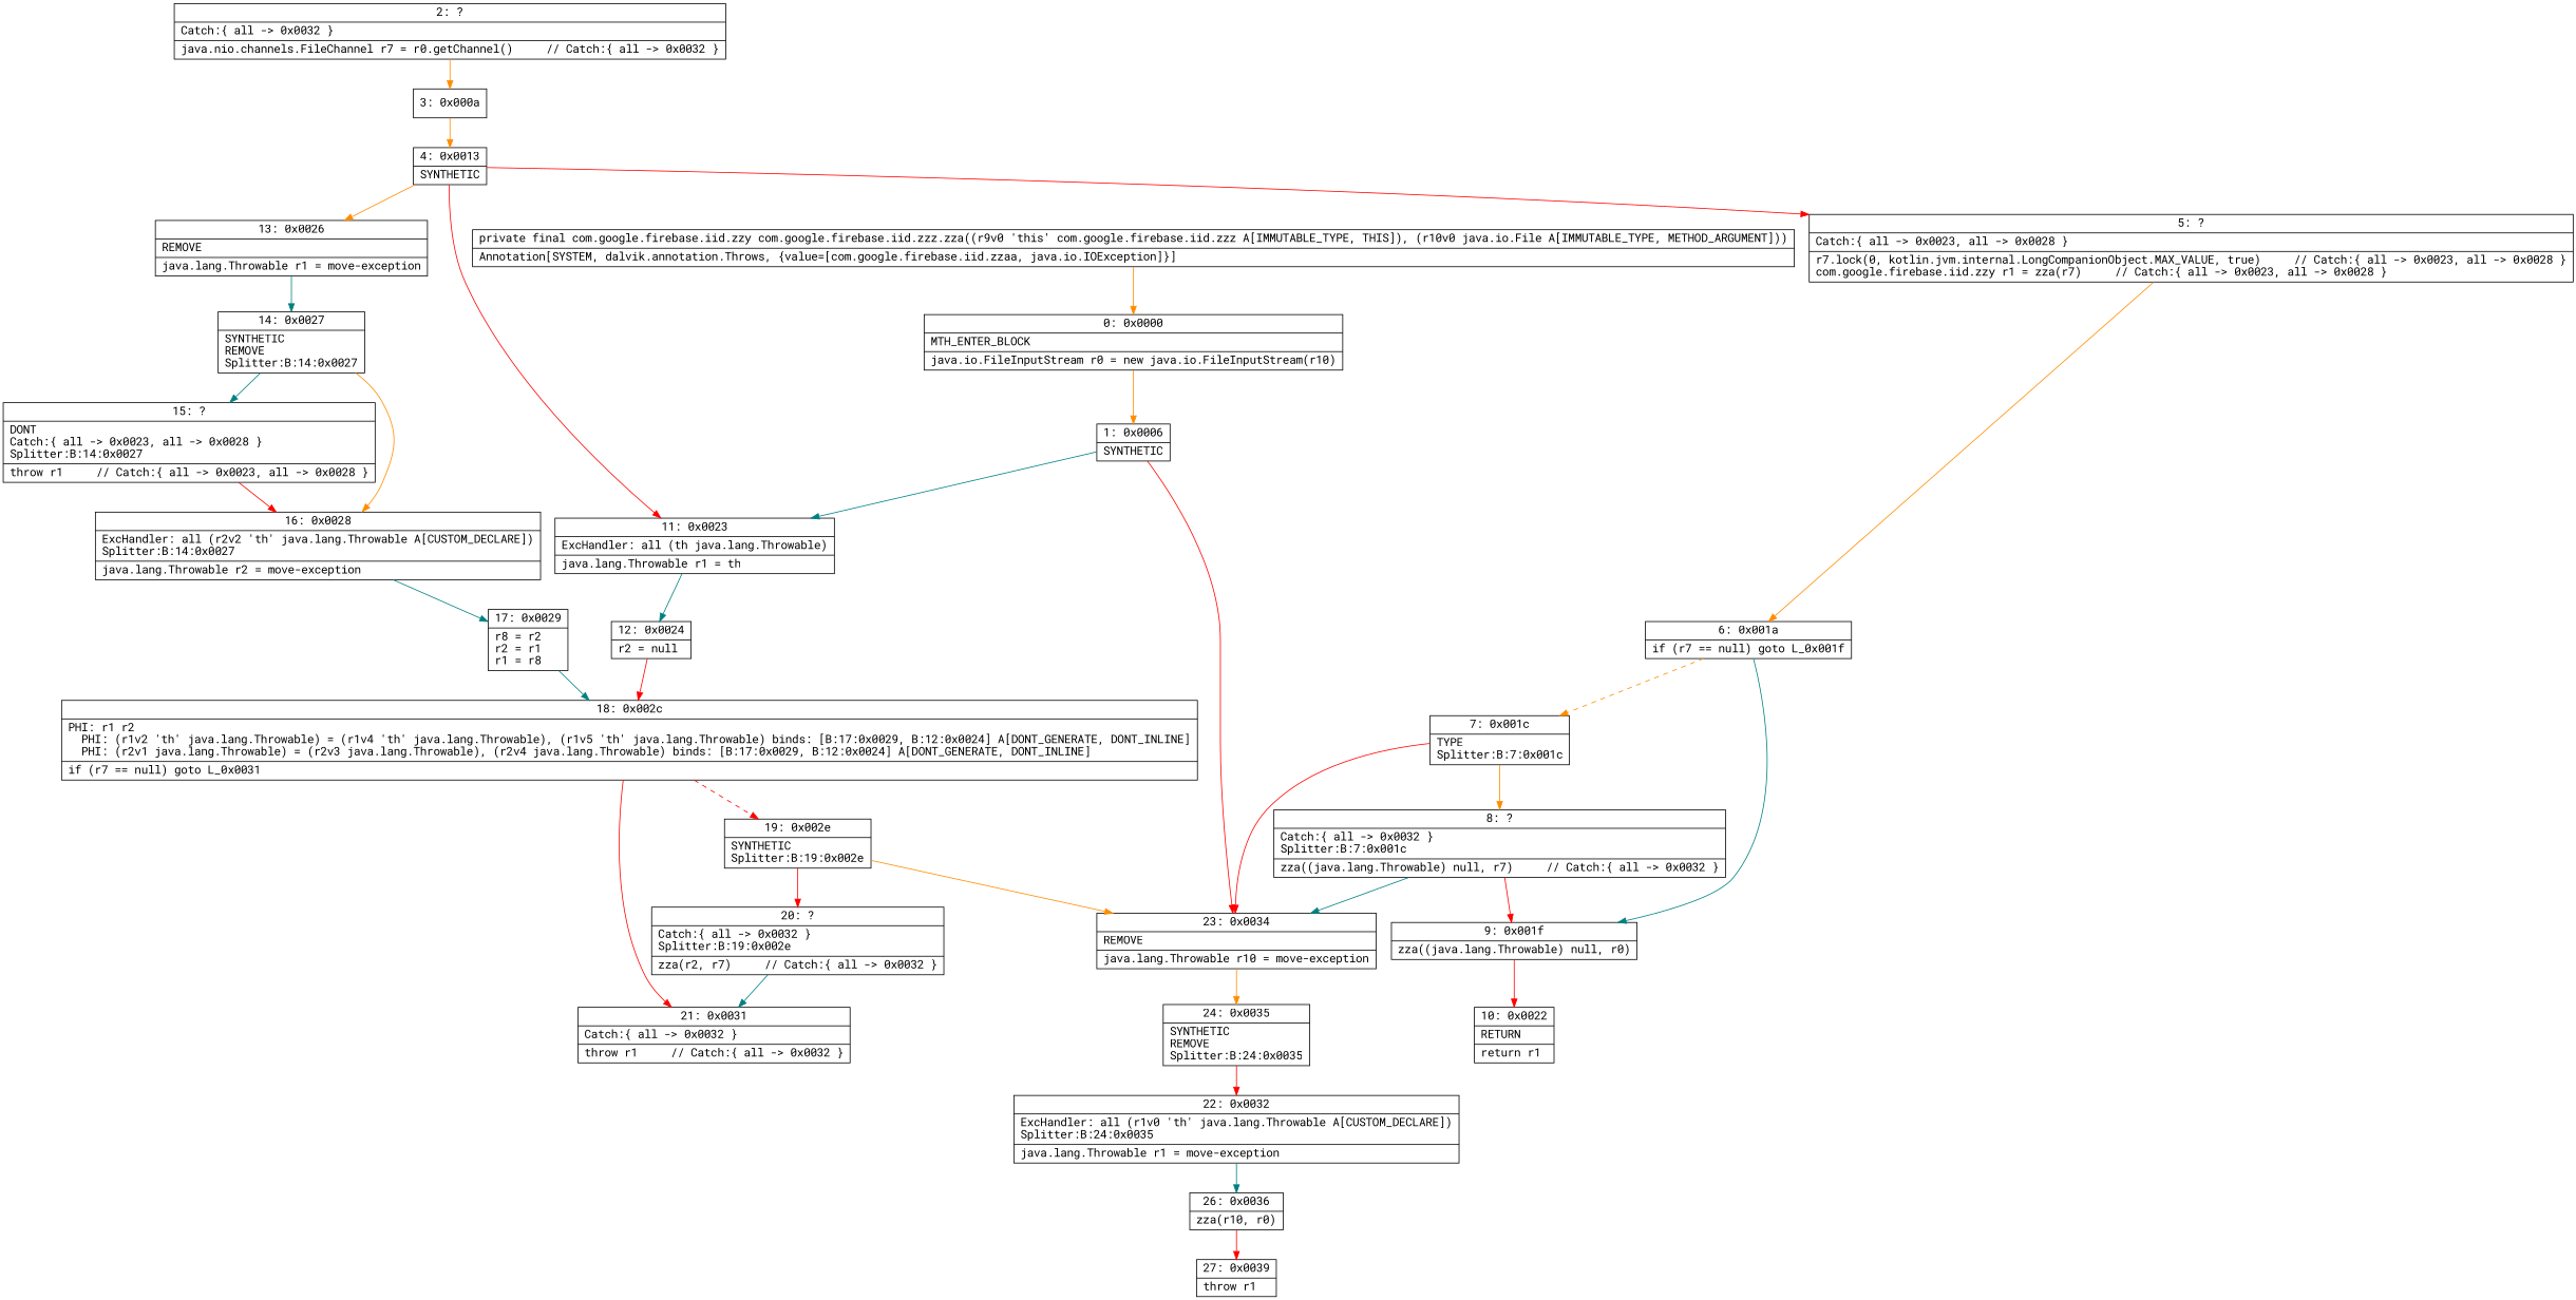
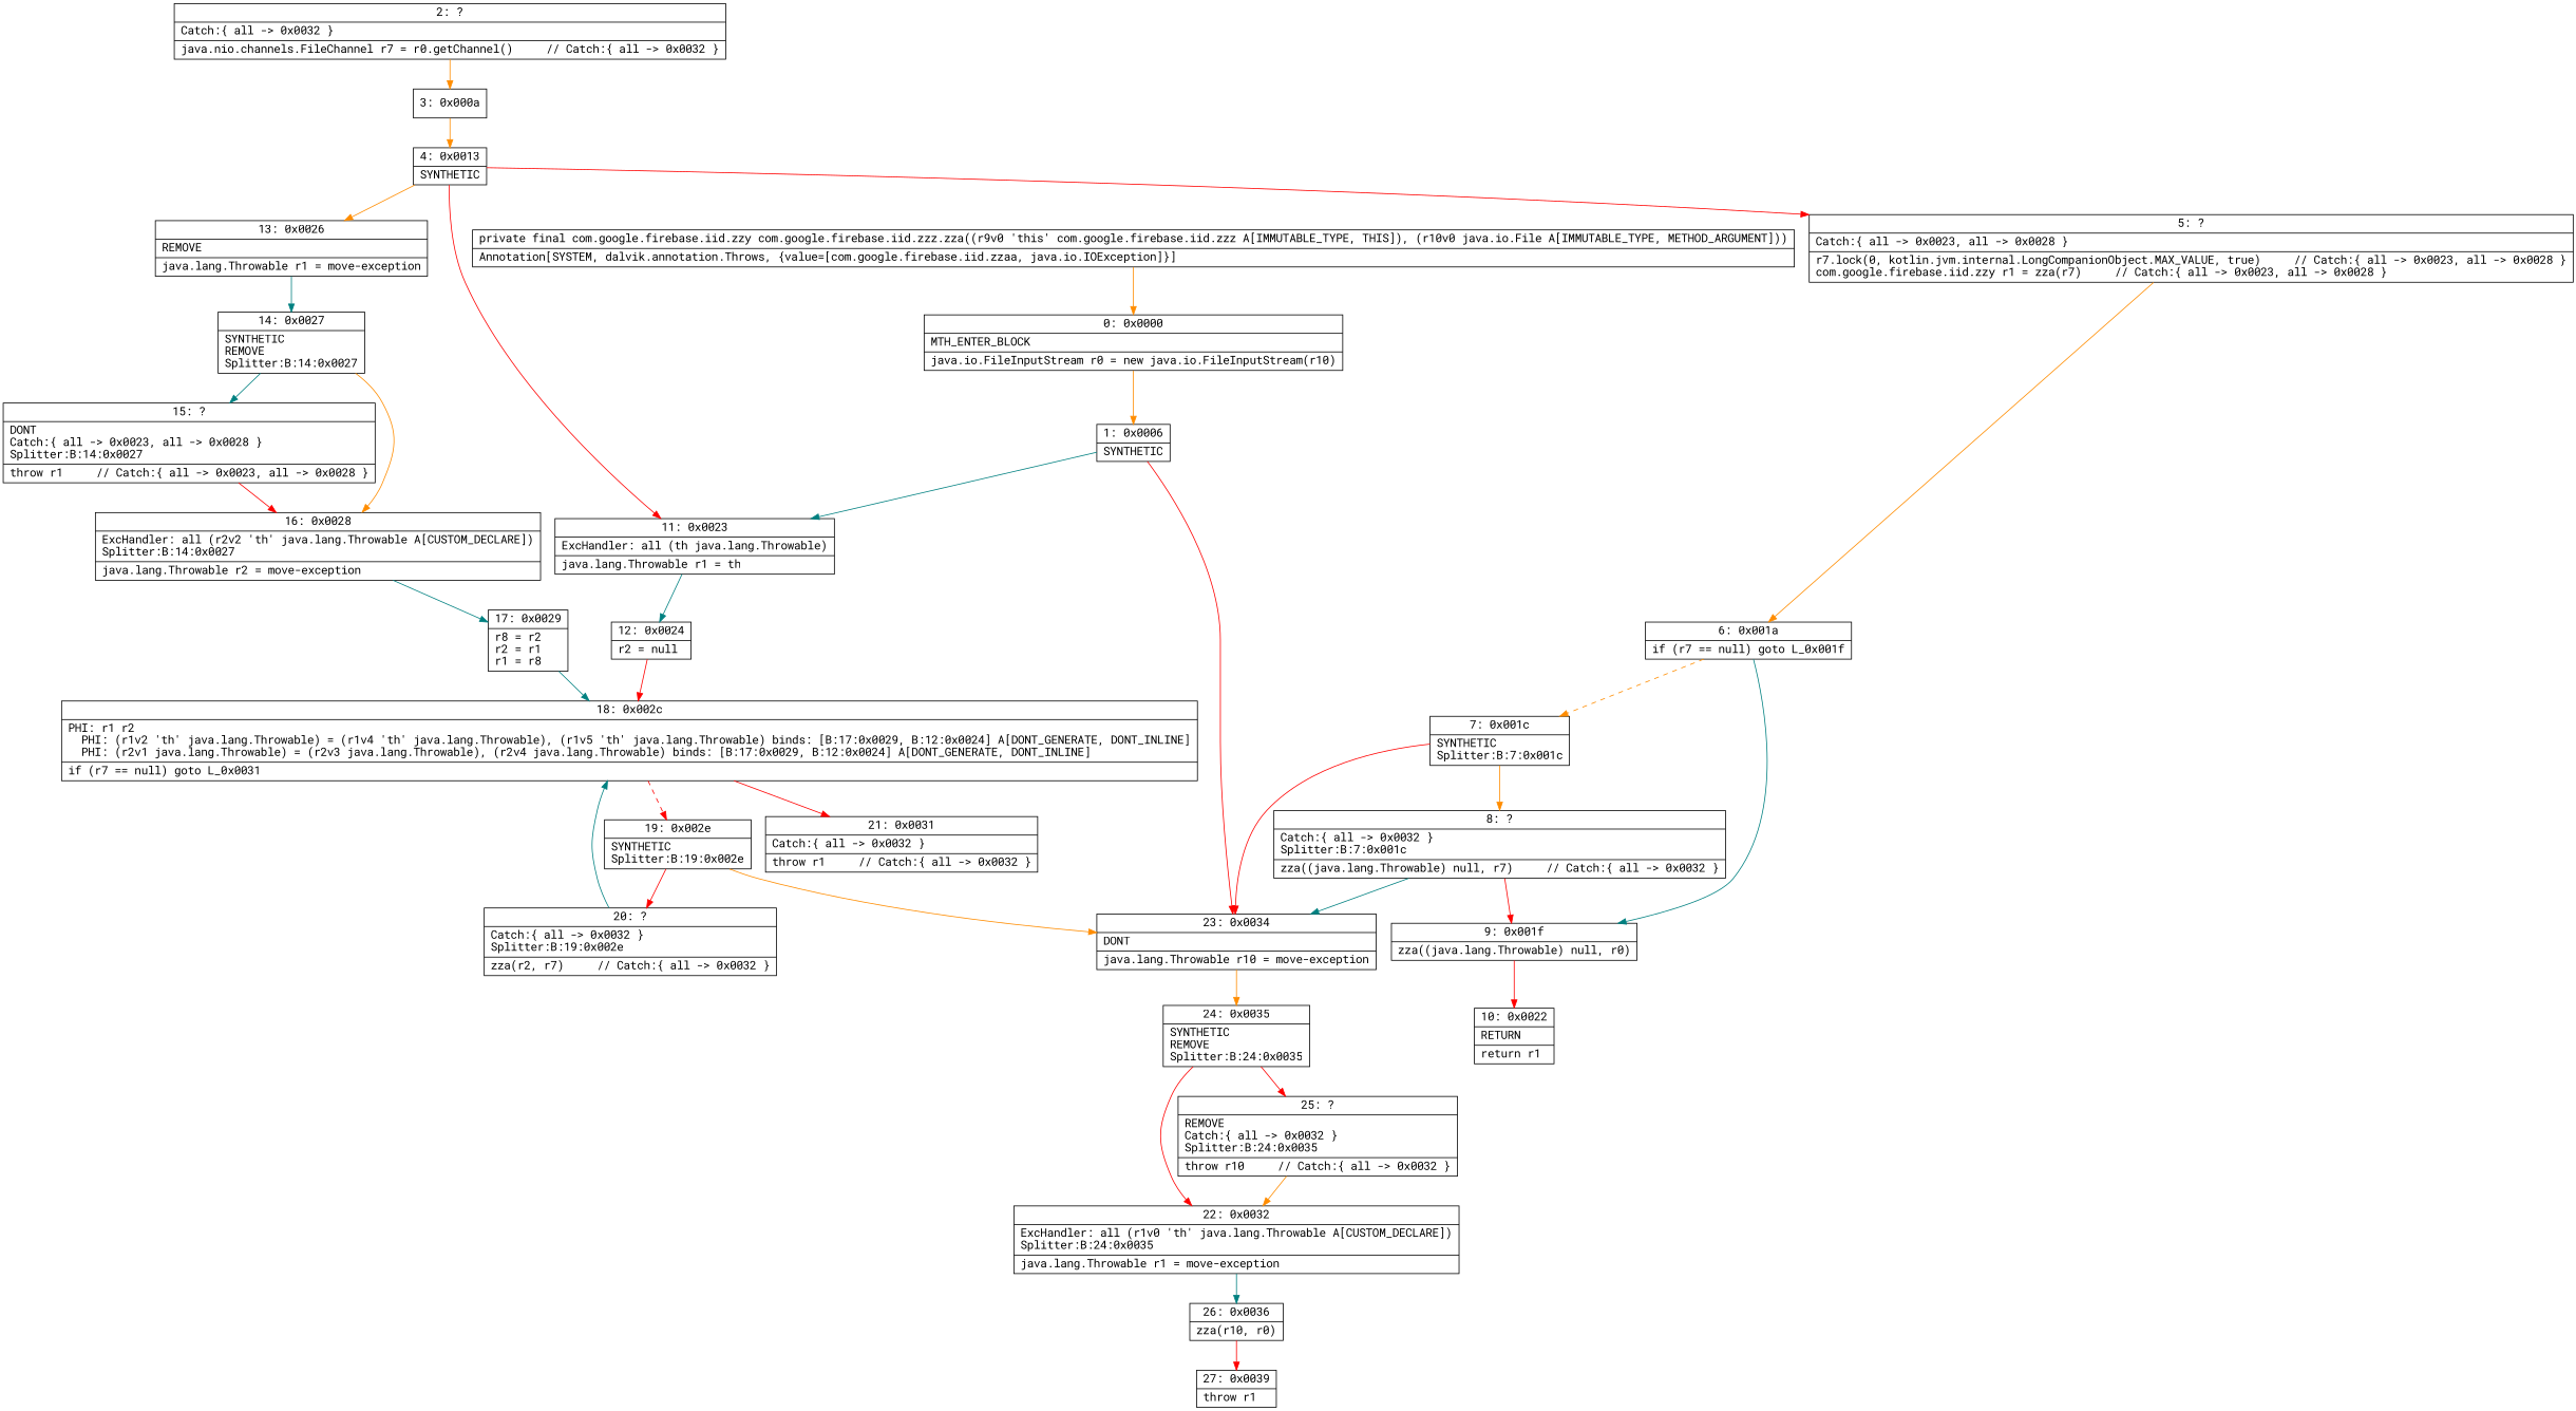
  digraph {
    fontname="Roboto Mono"
    node [fontname="Roboto Mono" shape=record]
    edge [color=red fontname="Roboto Mono"]
    n1 [label="{0\:\ 0x0000|MTH_ENTER_BLOCK\l|java.io.FileInputStream r0 = new java.io.FileInputStream(r10)\l}"]
    n2 [label="{1\:\ 0x0006|SYNTHETIC\l}"]
-   n3 [label="{23\:\ 0x0034|REMOVE\l|java.lang.Throwable r10 = move\-exception\l}"]
+   n3 [label="{23\:\ 0x0034|DONT\l|java.lang.Throwable r10 = move\-exception\l}"]
    n4 [label="{11\:\ 0x0023|ExcHandler: all (th java.lang.Throwable)\l|java.lang.Throwable r1 = th\l}"]
    n5 [label="{2\:\ ?|Catch:\{ all \-\> 0x0032 \}\l|java.nio.channels.FileChannel r7 = r0.getChannel()     \/\/ Catch:\{ all \-\> 0x0032 \}\l}"]
    n6 [label="{3\:\ 0x000a}"]
    n7 [label="{24\:\ 0x0035|SYNTHETIC\lREMOVE\lSplitter:B:24:0x0035\l}"]
    n8 [label="{4\:\ 0x0013|SYNTHETIC\l}"]
    n9 [label="{5\:\ ?|Catch:\{ all \-\> 0x0023, all \-\> 0x0028 \}\l|r7.lock(0, kotlin.jvm.internal.LongCompanionObject.MAX_VALUE, true)     \/\/ Catch:\{ all \-\> 0x0023, all \-\> 0x0028 \}\lcom.google.firebase.iid.zzy r1 = zza(r7)     \/\/ Catch:\{ all \-\> 0x0023, all \-\> 0x0028 \}\l}"]
    n10 [label="{13\:\ 0x0026|REMOVE\l|java.lang.Throwable r1 = move\-exception\l}"]
    n11 [label="{6\:\ 0x001a|if (r7 == null) goto L_0x001f\l}"]
    n12 [label="{12\:\ 0x0024|r2 = null\l}"]
    n13 [label="{14\:\ 0x0027|SYNTHETIC\lREMOVE\lSplitter:B:14:0x0027\l}"]
-   n14 [label="{7\:\ 0x001c|TYPE\lSplitter:B:7:0x001c\l}"]
+   n14 [label="{7\:\ 0x001c|SYNTHETIC\lSplitter:B:7:0x001c\l}"]
    n15 [label="{9\:\ 0x001f|zza((java.lang.Throwable) null, r0)\l}"]
    n16 [label="{8\:\ ?|Catch:\{ all \-\> 0x0032 \}\lSplitter:B:7:0x001c\l|zza((java.lang.Throwable) null, r7)     \/\/ Catch:\{ all \-\> 0x0032 \}\l}"]
    n17 [label="{10\:\ 0x0022|RETURN\l|return r1\l}"]
    n18 [label="{18\:\ 0x002c|PHI: r1 r2 \l  PHI: (r1v2 'th' java.lang.Throwable) = (r1v4 'th' java.lang.Throwable), (r1v5 'th' java.lang.Throwable) binds: [B:17:0x0029, B:12:0x0024] A[DONT_GENERATE, DONT_INLINE]\l  PHI: (r2v1 java.lang.Throwable) = (r2v3 java.lang.Throwable), (r2v4 java.lang.Throwable) binds: [B:17:0x0029, B:12:0x0024] A[DONT_GENERATE, DONT_INLINE]\l|if (r7 == null) goto L_0x0031\l}"]
    n19 [label="{19\:\ 0x002e|SYNTHETIC\lSplitter:B:19:0x002e\l}"]
    n20 [label="{21\:\ 0x0031|Catch:\{ all \-\> 0x0032 \}\l|throw r1     \/\/ Catch:\{ all \-\> 0x0032 \}\l}"]
    n21 [label="{15\:\ ?|DONT\lCatch:\{ all \-\> 0x0023, all \-\> 0x0028 \}\lSplitter:B:14:0x0027\l|throw r1     \/\/ Catch:\{ all \-\> 0x0023, all \-\> 0x0028 \}\l}"]
    n22 [label="{16\:\ 0x0028|ExcHandler: all (r2v2 'th' java.lang.Throwable A[CUSTOM_DECLARE])\lSplitter:B:14:0x0027\l|java.lang.Throwable r2 = move\-exception\l}"]
    n23 [label="{17\:\ 0x0029|r8 = r2\lr2 = r1\lr1 = r8\l}"]
    n24 [label="{20\:\ ?|Catch:\{ all \-\> 0x0032 \}\lSplitter:B:19:0x002e\l|zza(r2, r7)     \/\/ Catch:\{ all \-\> 0x0032 \}\l}"]
    n25 [label="{22\:\ 0x0032|ExcHandler: all (r1v0 'th' java.lang.Throwable A[CUSTOM_DECLARE])\lSplitter:B:24:0x0035\l|java.lang.Throwable r1 = move\-exception\l}"]
    n26 [label="{26\:\ 0x0036|zza(r10, r0)\l}"]
    n27 [label="{27\:\ 0x0039|throw r1\l}"]
+   n28 [label="{25\:\ ?|REMOVE\lCatch:\{ all \-\> 0x0032 \}\lSplitter:B:24:0x0035\l|throw r10     \/\/ Catch:\{ all \-\> 0x0032 \}\l}"]
    n29 [label="{private final com.google.firebase.iid.zzy com.google.firebase.iid.zzz.zza((r9v0 'this' com.google.firebase.iid.zzz A[IMMUTABLE_TYPE, THIS]), (r10v0 java.io.File A[IMMUTABLE_TYPE, METHOD_ARGUMENT]))  | Annotation[SYSTEM, dalvik.annotation.Throws, \{value=[com.google.firebase.iid.zzaa, java.io.IOException]\}]\l}"]
    n1 -> n2 [color=darkorange]
    n2 -> n3
    n2 -> n4 [color=teal]
    n3 -> n7 [color=darkorange]
    n4 -> n12 [color=teal]
    n5 -> n6 [color=darkorange]
    n6 -> n8 [color=darkorange]
    n7 -> n25
+   n7 -> n28
    n8 -> n4
    n8 -> n9
    n8 -> n10 [color=darkorange]
    n9 -> n11 [color=darkorange]
    n10 -> n13 [color=teal]
    n11 -> n14 [color=darkorange style=dashed]
    n11 -> n15 [color=teal]
    n12 -> n18
    n13 -> n21 [color=teal]
    n13 -> n22 [color=darkorange]
    n14 -> n3
    n14 -> n16 [color=darkorange]
    n15 -> n17
    n16 -> n3 [color=teal]
    n16 -> n15
    n18 -> n19 [style=dashed]
    n18 -> n20
    n19 -> n3 [color=darkorange]
    n19 -> n24
    n21 -> n22
    n22 -> n23 [color=teal]
    n23 -> n18 [color=teal]
-   n24 -> n20 [color=teal]
+   n24 -> n18 [color=teal]
    n25 -> n26 [color=teal]
    n26 -> n27
+   n28 -> n25 [color=darkorange]
    n29 -> n1 [color=darkorange]
  }
